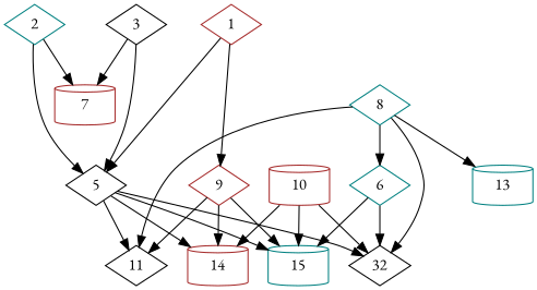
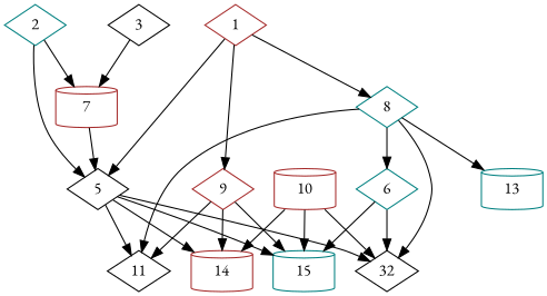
  digraph {
    fontname="EB Garamond"
    node [alpha=0.13 color=brown fontname="EB Garamond" shape=diamond]
    edge [fontname="EB Garamond"]
    1 [alpha=0.11 expect_size=28717056]
    5 [alpha=0.09 color=black expect_size=18063360]
    8 [color=teal expect_size=29855744]
    9 [alpha=0.05 expect_size=34510848]
    11 [color=black expect_size=7194624]
    n6 [alpha=0.05 color=black expect_size=32654336 label=32]
    14 [alpha=0.15 expect_size=45426688 shape=cylinder]
    15 [alpha=0.00 color=teal expect_size=39847936 shape=cylinder]
    13 [alpha=0.03 color=teal expect_size=47147008 shape=cylinder]
    6 [alpha=0.02 color=teal expect_size=41079808]
    2 [alpha=0.06 color=teal expect_size=33859584]
    7 [alpha=0.03 expect_size=41141248 shape=cylinder]
    3 [alpha=0.19 color=black expect_size=18683904]
    10 [alpha=0.19 expect_size=43575296 shape=cylinder]
    1 -> 5
+   1 -> 8
    1 -> 9
    5 -> 11
    5 -> n6
    5 -> 14
    5 -> 15
    8 -> 11
    8 -> n6
    8 -> 13
    8 -> 6
    9 -> 11
    9 -> 14
    9 -> 15
    6 -> n6
    6 -> 15
    2 -> 5
    2 -> 7
-   3 -> 5
+   7 -> 5
    3 -> 7
    10 -> n6
    10 -> 14
    10 -> 15
  }
